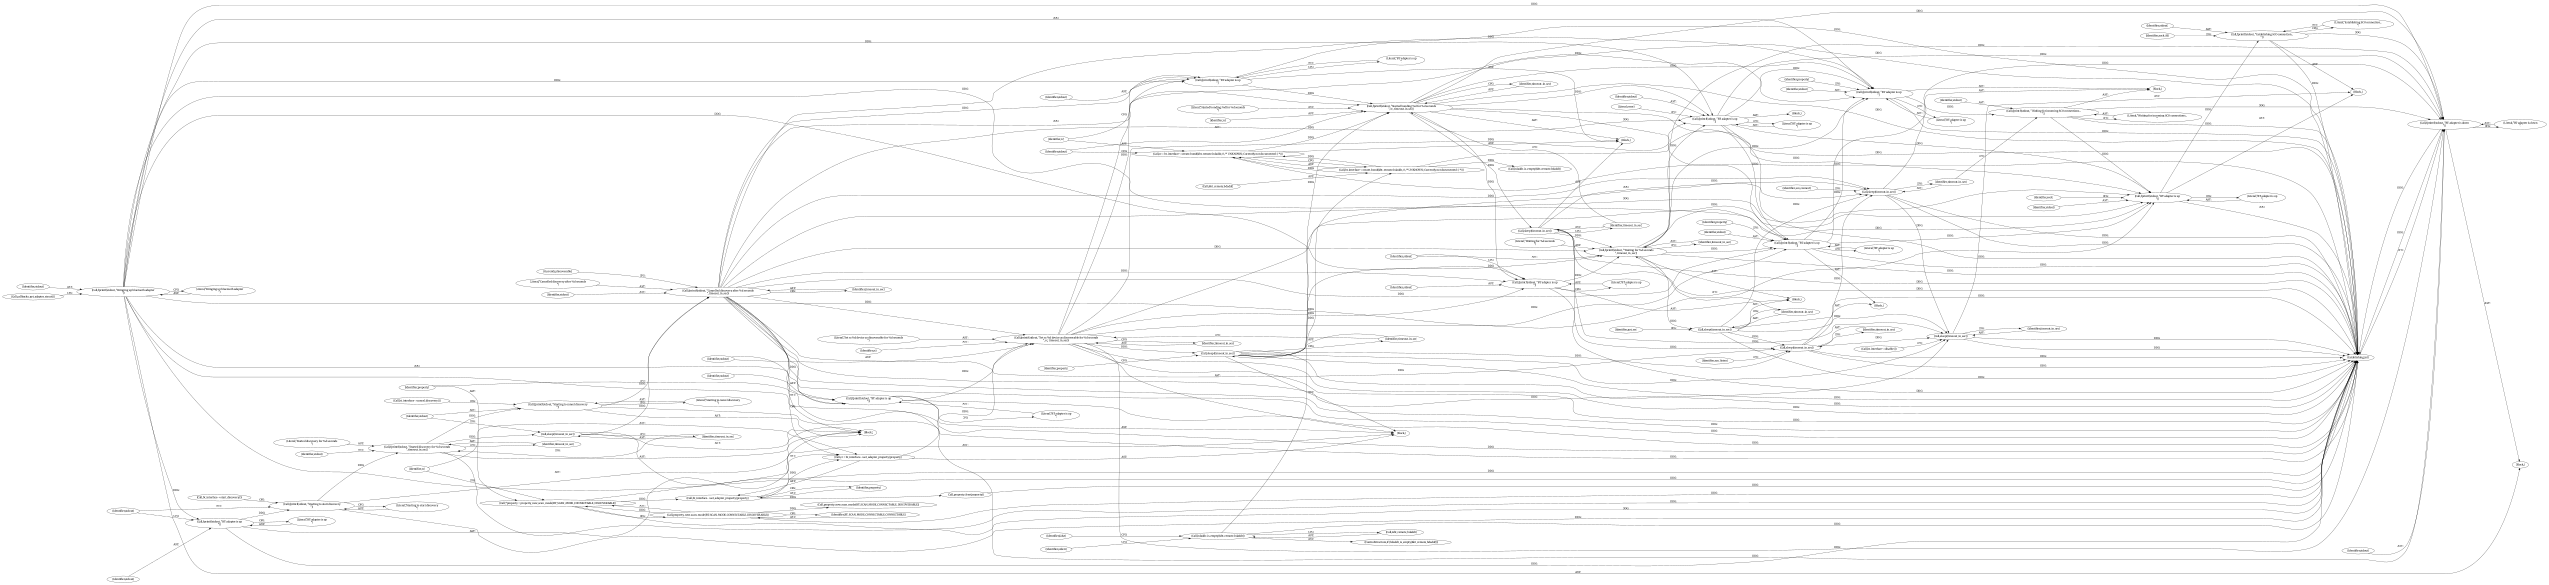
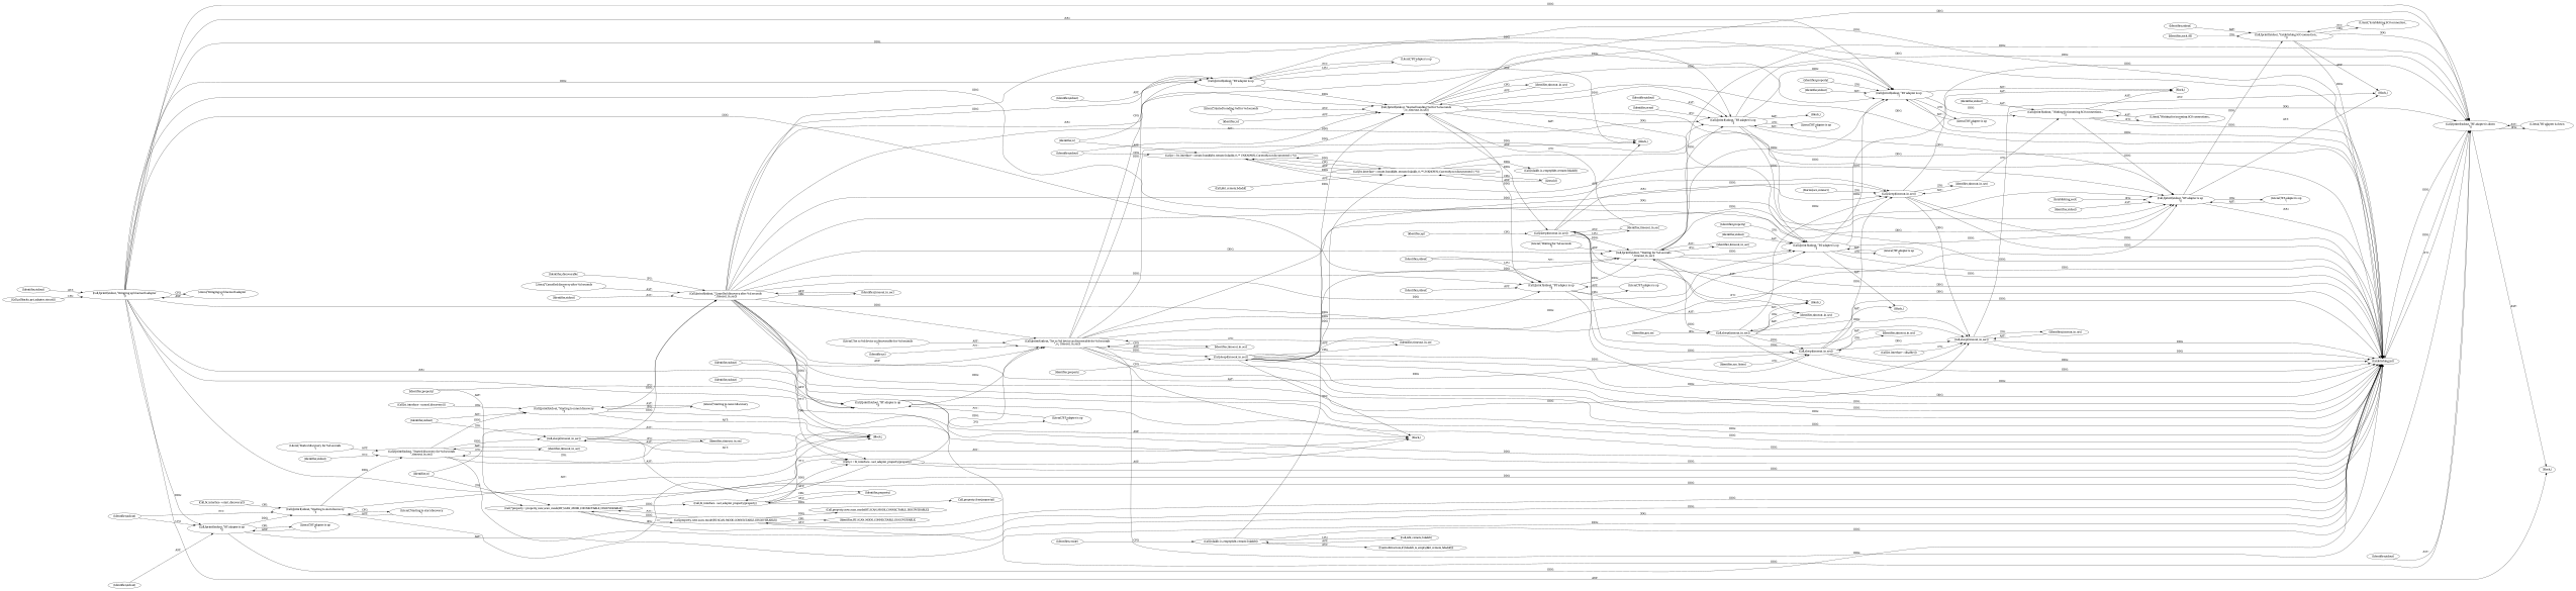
  digraph {
    fontname=Merriweather
    rankdir=LR
    node [fontname=Merriweather]
    edge [fontname=Merriweather]
    n1 [label="(Call,fprintf(stdout, \"Started bonding:%d for %d seconds\n\", rc, timeout_in_sec))"]
    n2 [label="(Call,sleep(timeout_in_sec))"]
    n3 [label="(Call,fprintf(stdout, \"BT adapter is up\n\"))"]
    n4 [label="(Call,fprintf(stdout, \"BT adapter is up\n\"))"]
    n5 [label="(Call,fprintf(stdout, \"BT adapter is up\n\"))"]
    n6 [label="(Call,fprintf(stdout, \"BT adapter is up\n\"))"]
    n7 [label="(Call,fprintf(stdout, \"BT adapter is down\n\"))"]
    n8 [label="(Call,fprintf(stdout, \"BT adapter is up\n\"))"]
    n9 [label="(Block,)"]
    n10 [label="(Identifier,timeout_in_sec)"]
    n11 [label="(Establishing,int)"]
    n12 [label="(Call,fprintf(stdout, \"Waiting for %d seconds\n\", timeout_in_sec))"]
    n13 [label="(Call,sleep(timeout_in_sec))"]
    n14 [label="(Call,sleep(timeout_in_sec))"]
    n15 [label="(Call,sleep(timeout_in_sec))"]
    n16 [label="(Identifier,timeout_in_sec)"]
    n17 [label="(Literal,\"BT adapter is up\n\")"]
    n18 [label="(Block,)"]
    n19 [label="(Block,)"]
    n20 [label="(Literal,\"BT adapter is up\n\")"]
    n21 [label="(Block,)"]
    n22 [label="(Call,fprintf(stdout, \"Waiting for incoming SCO connections...\n\"))"]
    n23 [label="(Literal,\"BT adapter is up\n\")"]
    n24 [label="(Block,)"]
    n25 [label="(Call,fprintf(stdout, \"Establishing SCO connection...\n\"))"]
    n26 [label="(Literal,\"BT adapter is up\n\")"]
    n27 [label="(Block,)"]
    n28 [label="(Literal,\"BT adapter is down\n\")"]
    n29 [label="(Block,)"]
    n30 [label="(Literal,\"BT adapter is up\n\")"]
    n31 [label="(Call,fprintf(stdout, \"BT adapter is up\n\"))"]
    n32 [label="(Literal,\"BT adapter is up\n\")"]
    n33 [label="(Call,fprintf(stdout, \"Bringing up bluetooth adapter\n\"))"]
    n34 [label="(Call,fprintf(stdout, \"BT adapter is up\n\"))"]
    n35 [label="(Call,fprintf(stdout, \"BT adapter is up\n\"))"]
    n36 [label="(Literal,\"Bringing up bluetooth adapter\n\")"]
    n37 [label="(Block,)"]
    n38 [label="(Call,fprintf(stdout, \"Starting to start discovery\n\"))"]
    n39 [label="(Literal,\"BT adapter is up\n\")"]
    n40 [label="(Call,fprintf(stdout, \"Set rc:%d device as discoverable for %d seconds\n\", rc, timeout_in_sec))"]
    n41 [label="(Block,)"]
    n42 [label="(Literal,\"BT adapter is up\n\")"]
    n43 [label="(Call,fprintf(stdout, \"Cancelled discovery after %d seconds\n\", timeout_in_sec))"]
    n44 [label="(Identifier,timeout_in_sec)"]
    n45 [label="(Call,sleep(timeout_in_sec))"]
    n46 [label="(Identifier,timeout_in_sec)"]
    n47 [label="(Call,sleep(timeout_in_sec))"]
    n48 [label="(Identifier,timeout_in_sec)"]
    n49 [label="(Identifier,timeout_in_sec)"]
    n50 [label="(Identifier,timeout_in_sec)"]
    n51 [label="(Identifier,timeout_in_sec)"]
    n52 [label="(Call,fprintf(stdout, \"Starting to cancel discovery\n\"))"]
    n53 [label="(Literal,\"Starting to cancel discovery\n\")"]
    n54 [label="(Call,fprintf(stdout, \"Started discovery for %d seconds\n\", timeout_in_sec))"]
    n55 [label="(Call,sleep(timeout_in_sec))"]
    n56 [label="(Identifier,timeout_in_sec)"]
    n57 [label="(Identifier,timeout_in_sec)"]
    n58 [label="(Literal,\"Starting to start discovery\n\")"]
    n59 [label="(Identifier,timeout_in_sec)"]
    n60 [label="(Call,rc = bt_interface->set_adapter_property(property))"]
    n61 [label="(Call,bt_interface->set_adapter_property(property))"]
    n62 [label="(Call,property_free(property))"]
    n63 [label="(Identifier,property)"]
    n64 [label="(Call,*property = property_new_scan_mode(BT_SCAN_MODE_CONNECTABLE_DISCOVERABLE))"]
    n65 [label="(Call,property_new_scan_mode(BT_SCAN_MODE_CONNECTABLE_DISCOVERABLE))"]
    n66 [label="(Call,property_new_scan_mode(BT_SCAN_MODE_CONNECTABLE_DISCOVERABLE))"]
-   n67 [label="(Identifier,BT_SCAN_MODE_CONNECTABLE_CONNECTABLE)"]
+   n67 [label="(Identifier,BT_SCAN_MODE_CONNECTABLE_DISCOVERABLE)"]
    n68 [label="(Call,rc = bt_interface->create_bond(&bt_remote_bdaddr, 0 /* UNKNOWN; Currently not documented :( */))"]
    n69 [label="(Call,bt_interface->create_bond(&bt_remote_bdaddr, 0 /* UNKNOWN; Currently not documented :( */))"]
    n70 [label="(Call,bdaddr_is_empty(&bt_remote_bdaddr))"]
+   n71 [label="(Literal,0)"]
    n72 [label="(Call,bdaddr_is_empty(&bt_remote_bdaddr))"]
    n73 [label="(ControlStructure,if (bdaddr_is_empty(&bt_remote_bdaddr)))"]
    n74 [label="(Call,&bt_remote_bdaddr)"]
    n75 [label="(Identifier,timeout_in_sec)"]
    n76 [label="(Literal,\"Waiting for incoming SCO connections...\n\")"]
    n77 [label="(Literal,\"Establishing SCO connection...\n\")"]
    n78 [label="(Literal,\"Started bonding:%d for %d seconds\n\")"]
    n79 [label="(Identifier,stdout)"]
    n80 [label="(Call,bt_interface->disable())"]
    n81 [label="(Identifier,stdout)"]
-   n82 [label="(Identifier,sock)"]
+   n82 [label="(Establishing,sock)"]
    n83 [label="(Identifier,stdout)"]
    n84 [label="(Identifier,property)"]
    n85 [label="(Identifier,stdout)"]
    n86 [label="(Literal,\"Set rc:%d device as discoverable for %d seconds\n\")"]
    n87 [label="(Identifier,stdout)"]
    n88 [label="(Identifier,rc)"]
-   n89 [label="(Currently,discoverable)"]
+   n89 [label="(Identifier,discoverable)"]
    n90 [label="(Identifier,property)"]
-   n91 [label="(Identifier,false)"]
+   n91 [label="(Identifier,create)"]
    n92 [label="(Identifier,stdout)"]
    n93 [label="(Identifier,get_sec)"]
    n94 [label="(Literal,\"Cancelled discovery after %d seconds\n\")"]
    n95 [label="(Identifier,stdout)"]
    n96 [label="(Identifier,rc)"]
    n97 [label="(Identifier,stdout)"]
-   n98 [label="(Identifier,stderr)"]
    n99 [label="(Identifier,sco_listen)"]
    n100 [label="(Identifier,stdout)"]
    n101 [label="(Call,bt_interface->start_discovery())"]
    n102 [label="(Identifier,rc)"]
+   n103 [label="(Identifier,up)"]
    n104 [label="(Identifier,stdout)"]
    n105 [label="(Identifier,rc)"]
    n106 [label="(Identifier,property)"]
    n107 [label="(Literal,\"Started discovery for %d seconds\n\")"]
-   n108 [label="(Identifier,sco_connect)"]
+   n108 [label="(Started,sco_connect)"]
    n109 [label="(Identifier,stdout)"]
    n110 [label="(Identifier,stdout)"]
    n111 [label="(Identifier,stdout)"]
    n112 [label="(Identifier,stdout)"]
    n113 [label="(Call,&bt_remote_bdaddr)"]
    n114 [label="(Identifier,stdout)"]
    n115 [label="(Call,callbacks_get_adapter_struct())"]
    n116 [label="(Identifier,stdout)"]
-   n117 [label="(Literal,error)"]
+   n117 [label="(Identifier,error)"]
    n118 [label="(Literal,\"Waiting for %d seconds\n\")"]
    n119 [label="(Identifier,stdout)"]
    n120 [label="(Identifier,stdout)"]
    n121 [label="(Identifier,sock_fd)"]
    n122 [label="(Identifier,property)"]
    n123 [label="(Identifier,stdout)"]
    n124 [label="(Call,bt_interface->cancel_discovery())"]
    n1 -> n2 [label="DDG: "]
    n1 -> n3 [label="DDG: "]
    n1 -> n4 [label="DDG: "]
    n1 -> n5 [label="DDG: "]
    n1 -> n6 [label="DDG: "]
    n1 -> n7 [label="DDG: "]
    n1 -> n8 [label="DDG: "]
    n1 -> n9 [label="AST: "]
    n1 -> n10 [label="CFG: "]
    n1 -> n11 [label="DDG: "]
    n1 -> n11 [label="DDG: "]
    n2 -> n9 [label="AST: "]
    n2 -> n11 [label="DDG: "]
    n2 -> n11 [label="DDG: "]
    n2 -> n12 [label="DDG: "]
    n2 -> n13 [label="DDG: "]
    n2 -> n14 [label="DDG: "]
    n2 -> n15 [label="DDG: "]
    n2 -> n16 [label="CFG: "]
    n3 -> n4 [label="DDG: "]
    n3 -> n5 [label="DDG: "]
    n3 -> n6 [label="DDG: "]
    n3 -> n7 [label="DDG: "]
    n3 -> n11 [label="DDG: "]
    n3 -> n17 [label="CFG: "]
    n3 -> n18 [label="AST: "]
    n4 -> n5 [label="DDG: "]
    n4 -> n6 [label="DDG: "]
    n4 -> n7 [label="DDG: "]
    n4 -> n11 [label="DDG: "]
    n4 -> n19 [label="AST: "]
    n4 -> n20 [label="CFG: "]
    n5 -> n11 [label="DDG: "]
    n5 -> n21 [label="AST: "]
    n5 -> n22 [label="DDG: "]
    n5 -> n23 [label="CFG: "]
    n6 -> n11 [label="DDG: "]
    n6 -> n24 [label="AST: "]
    n6 -> n25 [label="DDG: "]
    n6 -> n26 [label="CFG: "]
    n7 -> n11 [label="DDG: "]
    n7 -> n11 [label="DDG: "]
    n7 -> n27 [label="AST: "]
    n7 -> n28 [label="CFG: "]
    n8 -> n11 [label="DDG: "]
    n8 -> n12 [label="DDG: "]
    n8 -> n29 [label="AST: "]
    n8 -> n30 [label="CFG: "]
    n10 -> n1 [label="AST: "]
    n11 -> n7 [label="CFG: "]
    n12 -> n3 [label="DDG: "]
    n12 -> n4 [label="DDG: "]
    n12 -> n5 [label="DDG: "]
    n12 -> n6 [label="DDG: "]
    n12 -> n7 [label="DDG: "]
    n12 -> n11 [label="DDG: "]
    n12 -> n29 [label="AST: "]
    n12 -> n47 [label="DDG: "]
    n12 -> n48 [label="CFG: "]
    n13 -> n11 [label="DDG: "]
    n13 -> n11 [label="DDG: "]
    n13 -> n14 [label="DDG: "]
    n13 -> n15 [label="DDG: "]
    n13 -> n19 [label="AST: "]
    n13 -> n49 [label="CFG: "]
    n14 -> n11 [label="DDG: "]
    n14 -> n11 [label="DDG: "]
    n14 -> n15 [label="DDG: "]
    n14 -> n21 [label="AST: "]
    n14 -> n50 [label="CFG: "]
    n15 -> n11 [label="DDG: "]
    n15 -> n11 [label="DDG: "]
    n15 -> n24 [label="AST: "]
    n15 -> n51 [label="CFG: "]
    n16 -> n1 [label="CFG: "]
    n16 -> n2 [label="AST: "]
    n17 -> n3 [label="AST: "]
    n20 -> n4 [label="AST: "]
    n22 -> n6 [label="DDG: "]
    n22 -> n7 [label="DDG: "]
    n22 -> n11 [label="DDG: "]
    n22 -> n21 [label="AST: "]
    n22 -> n76 [label="CFG: "]
    n23 -> n5 [label="AST: "]
    n25 -> n7 [label="DDG: "]
    n25 -> n11 [label="DDG: "]
    n25 -> n24 [label="AST: "]
    n25 -> n77 [label="CFG: "]
    n26 -> n6 [label="AST: "]
    n28 -> n7 [label="AST: "]
    n30 -> n8 [label="AST: "]
    n31 -> n1 [label="DDG: "]
    n31 -> n9 [label="AST: "]
    n31 -> n11 [label="DDG: "]
    n31 -> n32 [label="CFG: "]
    n32 -> n31 [label="AST: "]
    n33 -> n3 [label="DDG: "]
    n33 -> n4 [label="DDG: "]
    n33 -> n5 [label="DDG: "]
    n33 -> n6 [label="DDG: "]
    n33 -> n7 [label="DDG: "]
    n33 -> n8 [label="DDG: "]
    n33 -> n11 [label="DDG: "]
    n33 -> n11 [label="DDG: "]
    n33 -> n27 [label="AST: "]
    n33 -> n31 [label="DDG: "]
    n33 -> n34 [label="DDG: "]
    n33 -> n35 [label="DDG: "]
    n33 -> n36 [label="CFG: "]
    n34 -> n11 [label="DDG: "]
    n34 -> n37 [label="AST: "]
    n34 -> n38 [label="DDG: "]
    n34 -> n39 [label="CFG: "]
    n35 -> n11 [label="DDG: "]
    n35 -> n40 [label="DDG: "]
    n35 -> n41 [label="AST: "]
    n35 -> n42 [label="CFG: "]
    n36 -> n33 [label="AST: "]
    n38 -> n11 [label="DDG: "]
    n38 -> n37 [label="AST: "]
    n38 -> n54 [label="DDG: "]
    n38 -> n58 [label="CFG: "]
    n39 -> n34 [label="AST: "]
    n40 -> n3 [label="DDG: "]
    n40 -> n4 [label="DDG: "]
    n40 -> n5 [label="DDG: "]
    n40 -> n6 [label="DDG: "]
    n40 -> n7 [label="DDG: "]
    n40 -> n8 [label="DDG: "]
    n40 -> n11 [label="DDG: "]
    n40 -> n11 [label="DDG: "]
    n40 -> n31 [label="DDG: "]
    n40 -> n41 [label="AST: "]
    n40 -> n45 [label="DDG: "]
    n40 -> n46 [label="CFG: "]
    n42 -> n35 [label="AST: "]
    n43 -> n1 [label="DDG: "]
    n43 -> n3 [label="DDG: "]
    n43 -> n4 [label="DDG: "]
    n43 -> n5 [label="DDG: "]
    n43 -> n6 [label="DDG: "]
    n43 -> n7 [label="DDG: "]
    n43 -> n8 [label="DDG: "]
    n43 -> n11 [label="DDG: "]
    n43 -> n11 [label="DDG: "]
    n43 -> n12 [label="DDG: "]
    n43 -> n13 [label="DDG: "]
    n43 -> n14 [label="DDG: "]
    n43 -> n15 [label="DDG: "]
    n43 -> n31 [label="DDG: "]
    n43 -> n35 [label="DDG: "]
    n43 -> n37 [label="AST: "]
    n43 -> n40 [label="DDG: "]
    n43 -> n44 [label="CFG: "]
    n44 -> n43 [label="AST: "]
    n45 -> n1 [label="DDG: "]
    n45 -> n11 [label="DDG: "]
    n45 -> n11 [label="DDG: "]
    n45 -> n12 [label="DDG: "]
    n45 -> n13 [label="DDG: "]
    n45 -> n14 [label="DDG: "]
    n45 -> n15 [label="DDG: "]
    n45 -> n41 [label="AST: "]
    n45 -> n59 [label="CFG: "]
    n46 -> n40 [label="AST: "]
    n47 -> n11 [label="DDG: "]
    n47 -> n11 [label="DDG: "]
    n47 -> n13 [label="DDG: "]
    n47 -> n14 [label="DDG: "]
    n47 -> n15 [label="DDG: "]
    n47 -> n29 [label="AST: "]
    n47 -> n75 [label="CFG: "]
    n48 -> n12 [label="AST: "]
    n49 -> n13 [label="AST: "]
    n50 -> n14 [label="AST: "]
    n50 -> n22 [label="CFG: "]
    n51 -> n15 [label="AST: "]
    n52 -> n11 [label="DDG: "]
    n52 -> n37 [label="AST: "]
    n52 -> n43 [label="DDG: "]
    n52 -> n53 [label="CFG: "]
    n53 -> n52 [label="AST: "]
    n54 -> n11 [label="DDG: "]
    n54 -> n37 [label="AST: "]
    n54 -> n52 [label="DDG: "]
    n54 -> n55 [label="DDG: "]
    n54 -> n56 [label="CFG: "]
    n55 -> n11 [label="DDG: "]
    n55 -> n37 [label="AST: "]
    n55 -> n43 [label="DDG: "]
    n55 -> n57 [label="CFG: "]
    n56 -> n54 [label="AST: "]
    n57 -> n54 [label="CFG: "]
    n57 -> n55 [label="AST: "]
    n58 -> n38 [label="AST: "]
    n59 -> n40 [label="CFG: "]
    n59 -> n45 [label="AST: "]
-   n62 -> n11 [label="DDG: "]
+   n60 -> n11 [label="DDG: "]
    n60 -> n40 [label="DDG: "]
    n60 -> n41 [label="AST: "]
    n60 -> n61 [label="AST: "]
    n61 -> n60 [label="AST: "]
    n61 -> n60 [label="DDG: "]
    n61 -> n62 [label="DDG: "]
    n61 -> n63 [label="CFG: "]
    n63 -> n61 [label="AST: "]
    n64 -> n11 [label="DDG: "]
    n64 -> n41 [label="AST: "]
    n64 -> n61 [label="DDG: "]
    n64 -> n65 [label="CFG: "]
    n65 -> n11 [label="DDG: "]
    n65 -> n64 [label="AST: "]
    n65 -> n64 [label="DDG: "]
    n65 -> n66 [label="DDG: "]
    n65 -> n67 [label="CFG: "]
    n67 -> n65 [label="AST: "]
    n68 -> n1 [label="DDG: "]
    n68 -> n9 [label="AST: "]
    n68 -> n11 [label="DDG: "]
    n68 -> n69 [label="CFG: "]
    n69 -> n11 [label="DDG: "]
    n69 -> n68 [label="AST: "]
    n69 -> n68 [label="DDG: "]
    n69 -> n68 [label="DDG: "]
    n69 -> n70 [label="DDG: "]
+   n69 -> n71 [label="CFG: "]
+   n71 -> n69 [label="AST: "]
    n72 -> n11 [label="DDG: "]
    n72 -> n69 [label="DDG: "]
    n72 -> n73 [label="AST: "]
    n72 -> n74 [label="CFG: "]
    n74 -> n72 [label="AST: "]
    n75 -> n12 [label="CFG: "]
    n75 -> n47 [label="AST: "]
    n76 -> n22 [label="AST: "]
    n77 -> n25 [label="AST: "]
    n78 -> n1 [label="AST: "]
    n79 -> n52 [label="AST: "]
    n79 -> n55 [label="CFG: "]
    n80 -> n15 [label="CFG: "]
    n81 -> n8 [label="AST: "]
    n82 -> n6 [label="CFG: "]
    n83 -> n6 [label="AST: "]
    n84 -> n5 [label="CFG: "]
    n85 -> n25 [label="AST: "]
    n86 -> n40 [label="AST: "]
    n87 -> n3 [label="AST: "]
    n88 -> n1 [label="AST: "]
    n89 -> n43 [label="CFG: "]
    n90 -> n35 [label="CFG: "]
    n90 -> n64 [label="AST: "]
    n91 -> n72 [label="CFG: "]
    n92 -> n34 [label="AST: "]
    n93 -> n47 [label="CFG: "]
    n94 -> n43 [label="AST: "]
    n95 -> n7 [label="AST: "]
    n96 -> n31 [label="CFG: "]
    n96 -> n68 [label="AST: "]
    n97 -> n5 [label="AST: "]
-   n98 -> n72 [label="CFG: "]
    n99 -> n13 [label="CFG: "]
    n100 -> n1 [label="AST: "]
    n100 -> n68 [label="CFG: "]
    n101 -> n38 [label="CFG: "]
    n102 -> n60 [label="AST: "]
    n102 -> n64 [label="CFG: "]
+   n103 -> n2 [label="CFG: "]
    n104 -> n40 [label="AST: "]
    n104 -> n60 [label="CFG: "]
    n105 -> n40 [label="AST: "]
    n106 -> n4 [label="CFG: "]
    n107 -> n54 [label="AST: "]
    n108 -> n14 [label="CFG: "]
    n109 -> n22 [label="AST: "]
    n110 -> n35 [label="AST: "]
    n111 -> n33 [label="AST: "]
    n112 -> n43 [label="AST: "]
    n113 -> n69 [label="AST: "]
    n114 -> n34 [label="CFG: "]
    n114 -> n38 [label="AST: "]
    n115 -> n33 [label="CFG: "]
    n116 -> n54 [label="AST: "]
    n117 -> n3 [label="CFG: "]
    n118 -> n12 [label="AST: "]
    n119 -> n4 [label="AST: "]
    n120 -> n31 [label="AST: "]
    n121 -> n25 [label="CFG: "]
    n122 -> n45 [label="CFG: "]
    n123 -> n8 [label="CFG: "]
    n123 -> n12 [label="AST: "]
    n124 -> n52 [label="CFG: "]
  }
